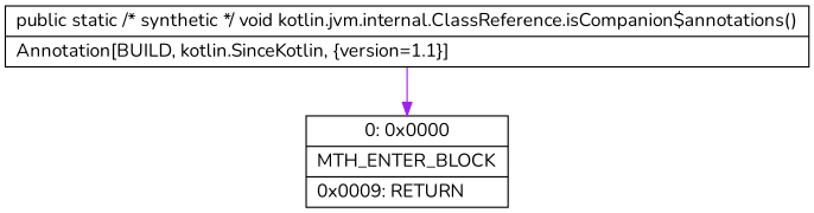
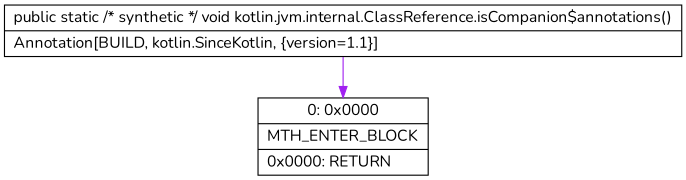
  digraph {
    fontname=Nunito
    node [shape=record fontname=Nunito]
-   n1 [label="{0\:\ 0x0000|MTH_ENTER_BLOCK\l|0x0009: RETURN   \l}"]
+   n1 [label="{0\:\ 0x0000|MTH_ENTER_BLOCK\l|0x0000: RETURN   \l}"]
    n2 [label="{public static \/* synthetic *\/ void kotlin.jvm.internal.ClassReference.isCompanion$annotations()  | Annotation[BUILD, kotlin.SinceKotlin, \{version=1.1\}]\l}"]
    n2 -> n1 [color=purple fontname=Nunito]
  }
